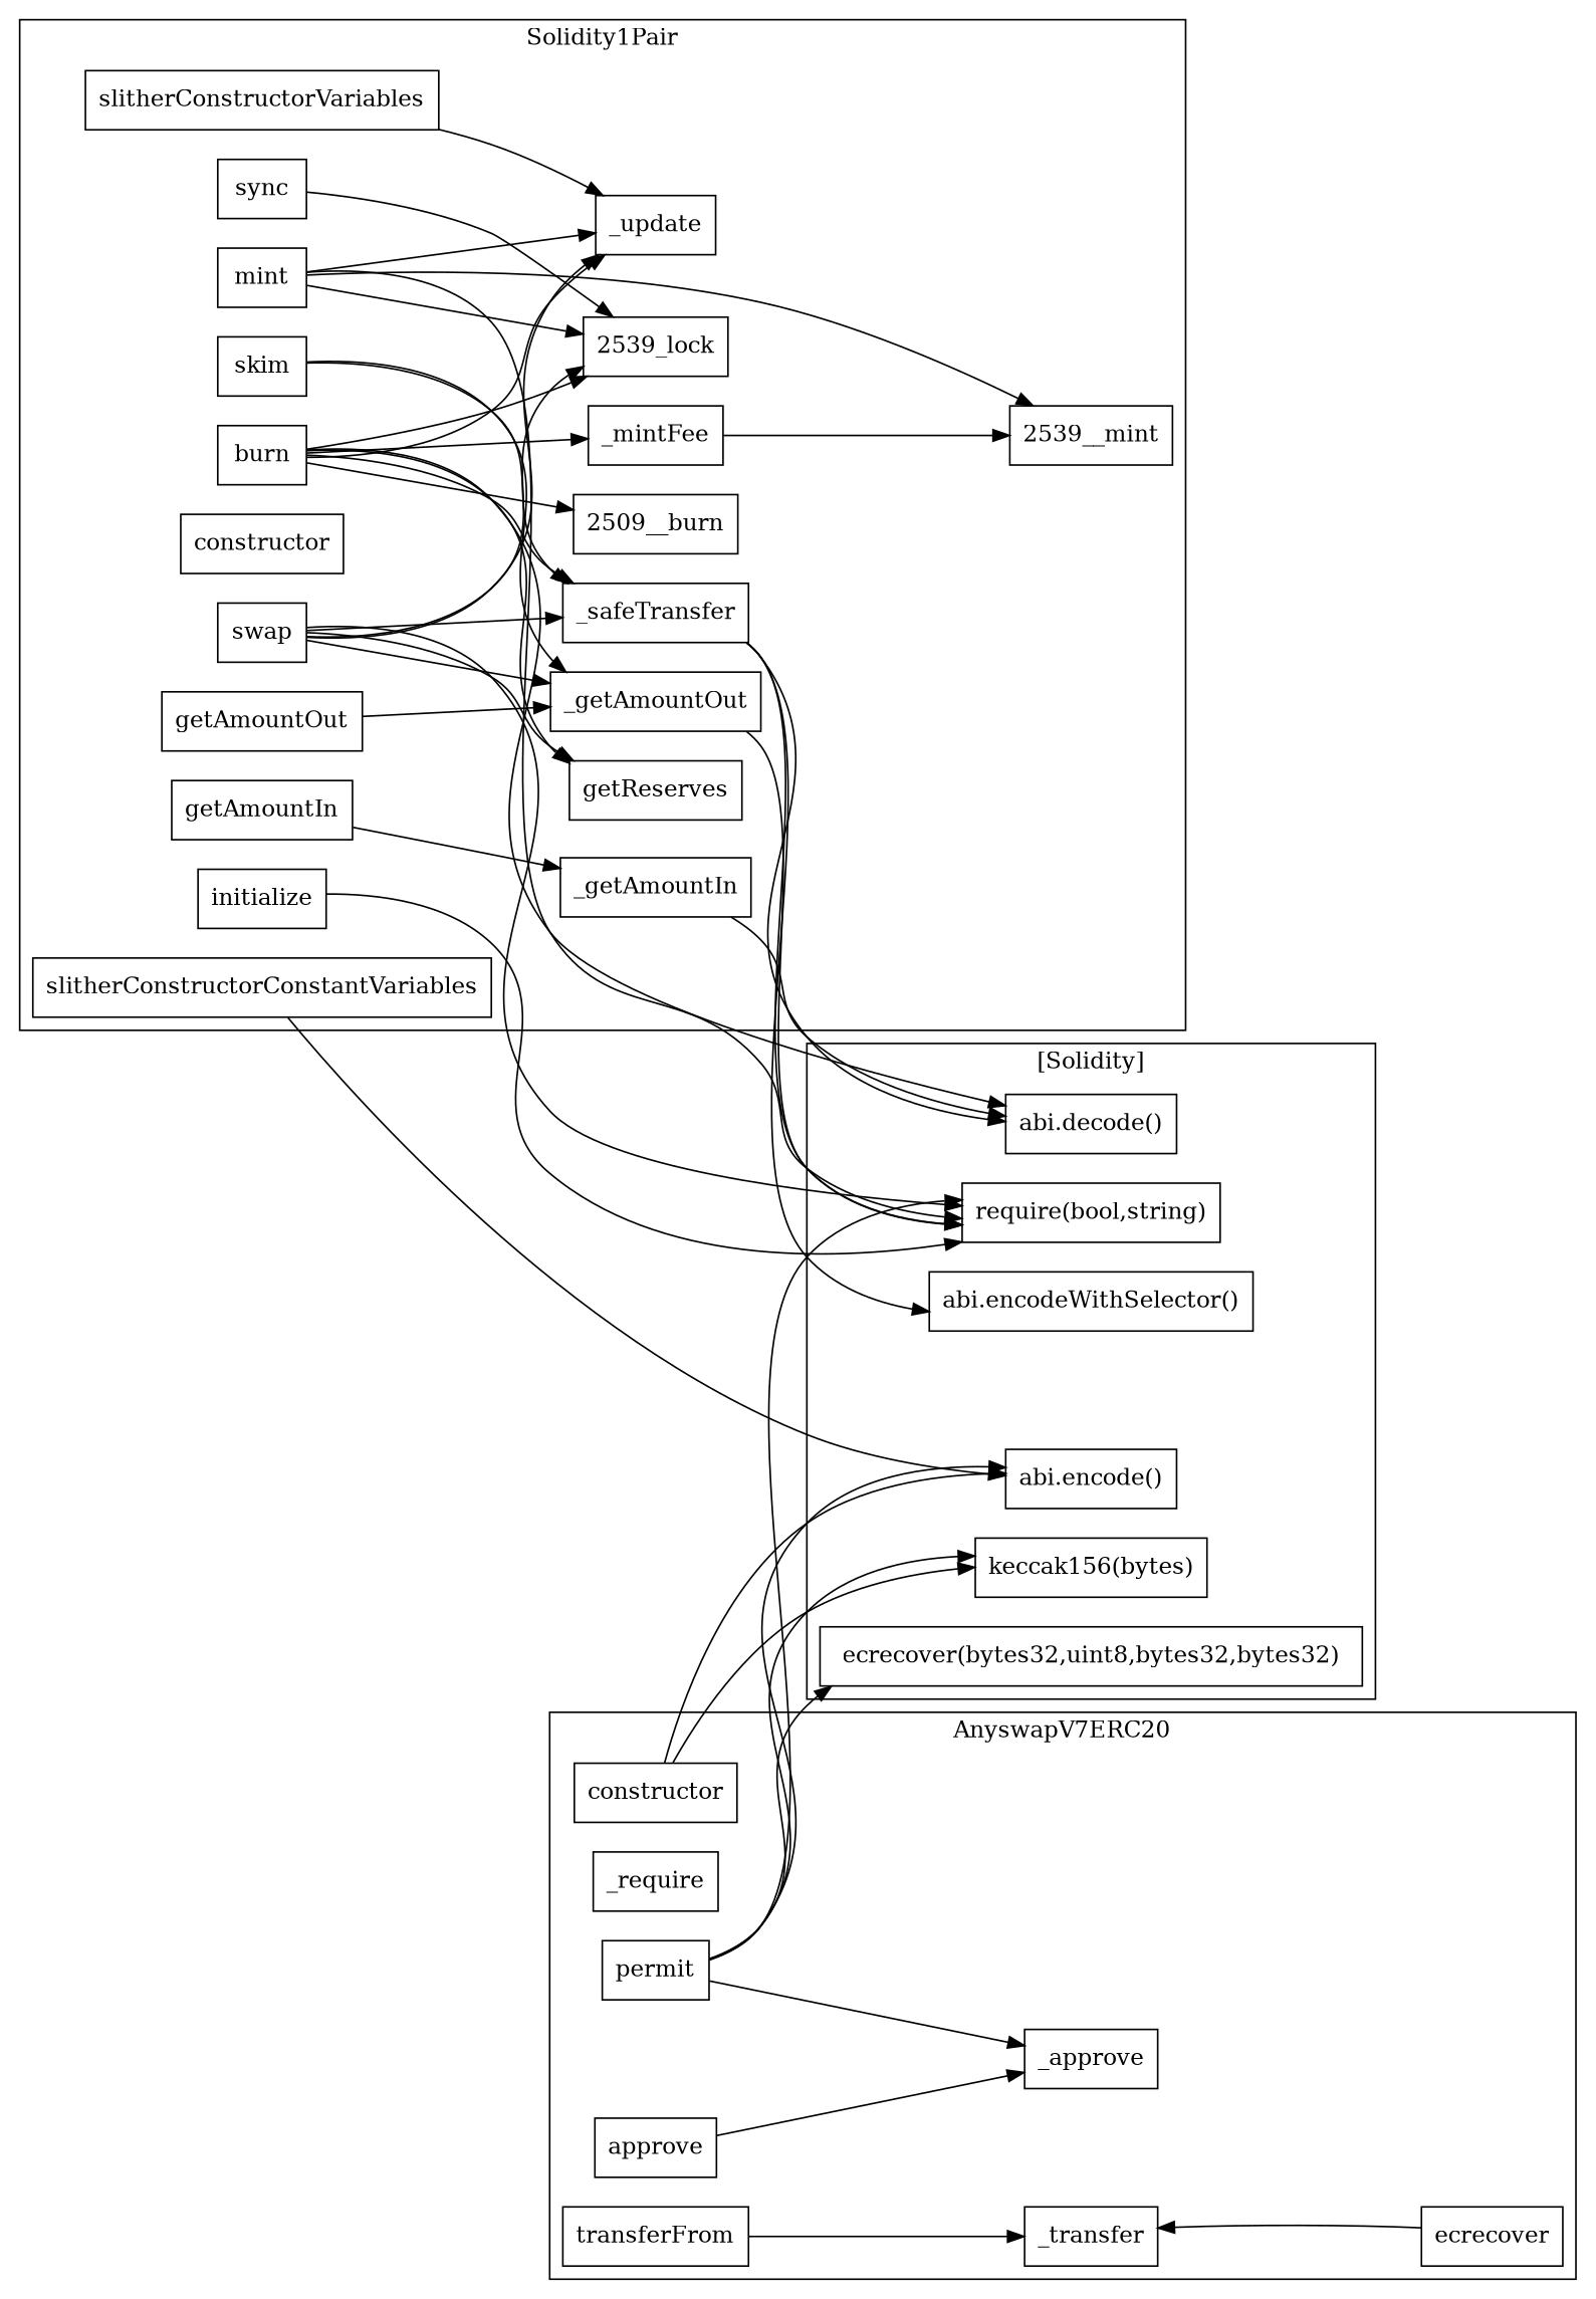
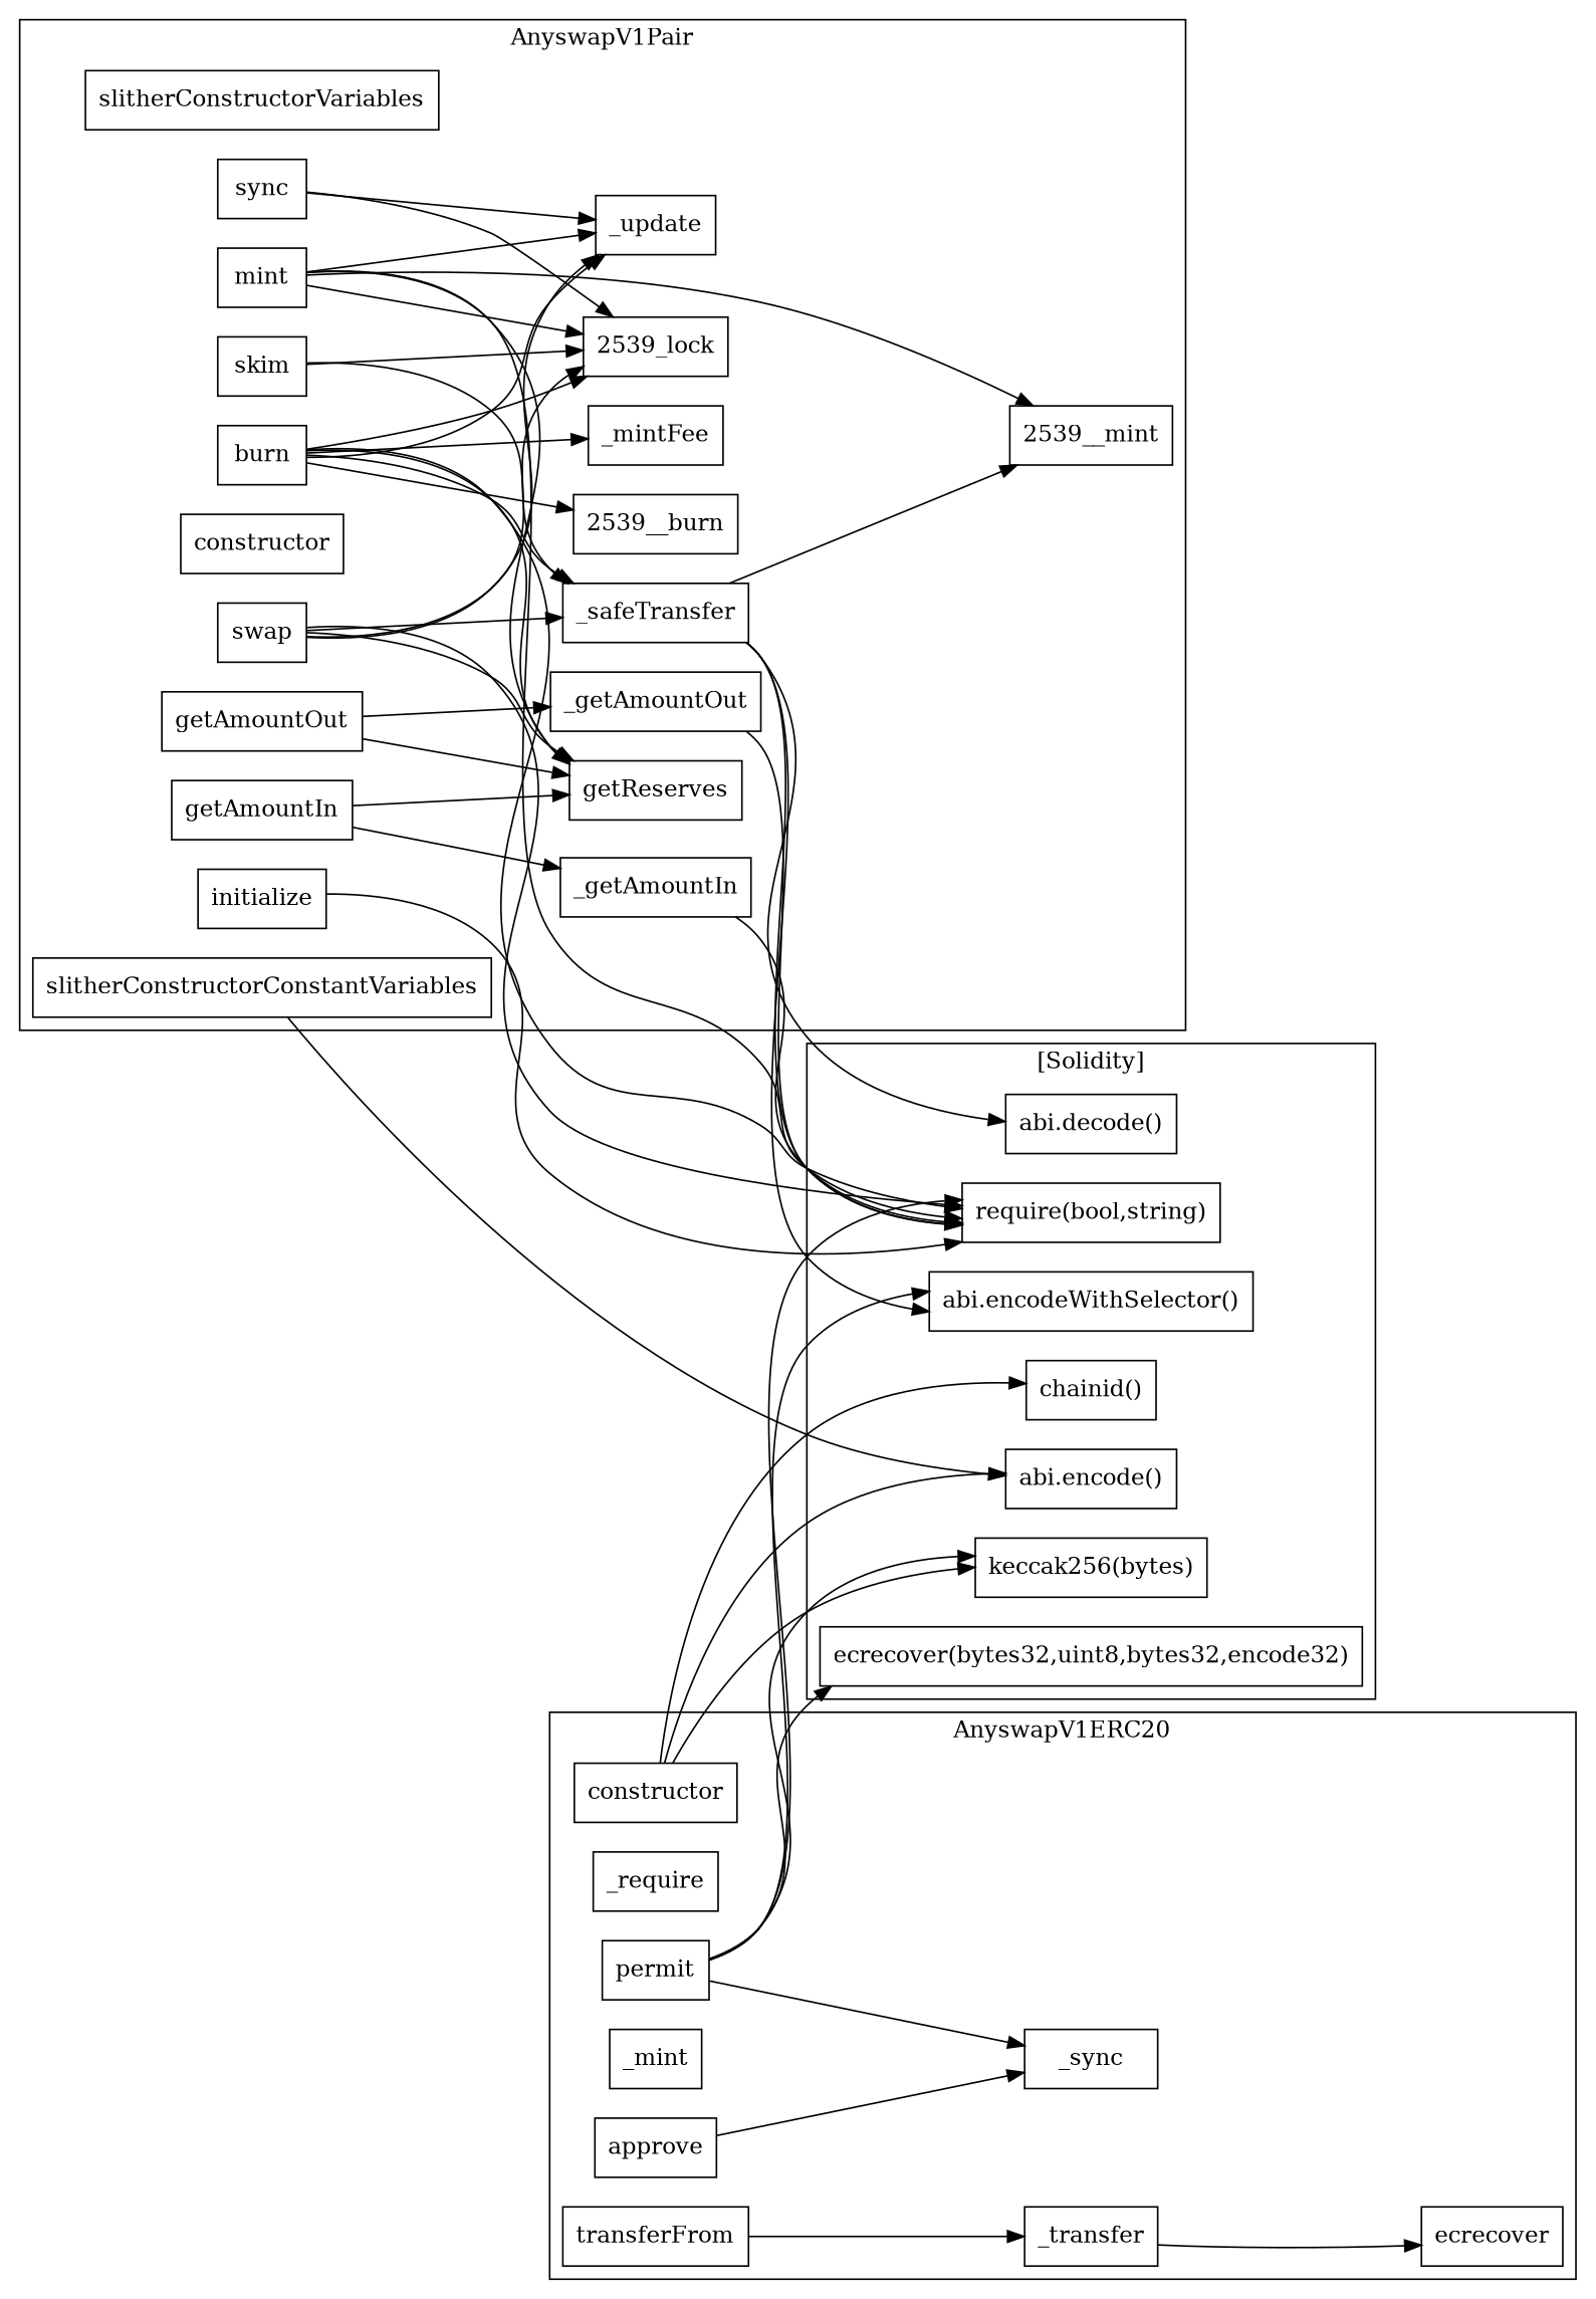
  strict digraph {
    rankdir=LR
    node [shape=box]
    n1 [label=getAmountIn]
    n2 [label=getReserves]
    n3 [label=_getAmountIn]
    n4 [label=getAmountOut]
    n5 [label=_getAmountOut]
    n6 [label=slitherConstructorConstantVariables]
    n7 [label=initialize]
    n8 [label=swap]
    n9 [label=_safeTransfer]
    n10 [label=_update]
    "2539_lock"
    n12 [label=_mintFee]
    "2539__mint"
    n14 [label=constructor]
    n15 [label=slitherConstructorVariables]
    n16 [label=mint]
    n17 [label=burn]
-   "2539__burn" [label="2509__burn"]
+   "2539__burn"
    n19 [label=skim]
    n20 [label=sync]
    n21 [label=constructor]
    n22 [label=_require]
    n23 [label=approve]
-   n24 [label=_approve]
+   n24 [label=_sync]
    n25 [label=_transfer]
+   n26 [label=_mint]
    n27 [label=ecrecover]
    n28 [label=permit]
    n29 [label=transferFrom]
-   "keccak256(bytes)" [label="keccak156(bytes)"]
+   "keccak256(bytes)"
    "require(bool,string)"
    "abi.decode()"
    "abi.encodeWithSelector()"
    "abi.encode()"
-   "ecrecover(bytes32,uint8,bytes32,bytes32)"
+   "chainid()"
+   "ecrecover(bytes32,uint8,bytes32,bytes32)" [label="ecrecover(bytes32,uint8,bytes32,encode32)"]
    subgraph cluster_1 {
-     label=Solidity1Pair
+     label=AnyswapV1Pair
      n1
      n2
      n3
      n4
      n5
      n6
      n7
      n8
      n9
      n10
      "2539_lock"
      n12
      "2539__mint"
      n14
      n15
      n16
      n17
      "2539__burn"
      n19
      n20
    }
    subgraph cluster_2 {
-     label=AnyswapV7ERC20
+     label=AnyswapV1ERC20
      n21
      n22
      n23
      n24
      n25
+     n26
      n27
      n28
      n29
    }
    subgraph cluster_3 {
      label="[Solidity]"
      "keccak256(bytes)"
      "require(bool,string)"
      "abi.decode()"
      "abi.encodeWithSelector()"
      "abi.encode()"
+     "chainid()"
      "ecrecover(bytes32,uint8,bytes32,bytes32)"
    }
+   n1 -> n2
    n1 -> n3
-   n3 -> "abi.decode()"
+   n3 -> "require(bool,string)"
+   n4 -> n2
    n4 -> n5
    n5 -> "require(bool,string)"
    n6 -> "abi.encode()"
    n7 -> "require(bool,string)"
    n8 -> n2
-   n8 -> n5
    n8 -> n9
    n8 -> n10
    n8 -> "2539_lock"
    n8 -> "require(bool,string)"
    n9 -> "require(bool,string)"
    n9 -> "abi.decode()"
    n9 -> "abi.encodeWithSelector()"
-   n12 -> "2539__mint"
+   n9 -> "2539__mint"
+   n16 -> n2
    n16 -> n10
    n16 -> "2539_lock"
    n16 -> "2539__mint"
    n16 -> "require(bool,string)"
    n17 -> n2
    n17 -> n9
    n17 -> n10
    n17 -> "2539_lock"
    n17 -> n12
    n17 -> "2539__burn"
-   n17 -> "abi.decode()"
+   n17 -> "require(bool,string)"
    n19 -> n9
-   n19 -> n5
-   n15 -> n10
+   n19 -> "2539_lock"
+   n20 -> n10
    n20 -> "2539_lock"
    n21 -> "keccak256(bytes)"
    n21 -> "abi.encode()"
+   n21 -> "chainid()"
    n23 -> n24
-   n27 -> n25
+   n25 -> n27
    n28 -> n24
    n28 -> "keccak256(bytes)"
    n28 -> "require(bool,string)"
-   n28 -> "abi.encode()"
+   n28 -> "abi.encodeWithSelector()"
    n28 -> "ecrecover(bytes32,uint8,bytes32,bytes32)"
    n29 -> n25
  }
